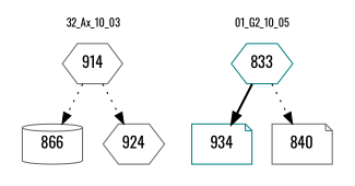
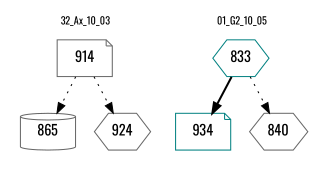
  digraph {
    fontname=Oswald
    node [color=gray40 fontname=Oswald shape=hexagon]
    edge [color=black fontname=Oswald style=dotted]
-   n1 [label=914]
-   n2 [label=866 shape=cylinder]
+   n1 [label=914 shape=note]
+   n2 [label=865 shape=cylinder]
    n3 [label=924]
    n4 [color=teal label=833]
    n5 [color=teal label=934 shape=note]
-   n6 [label=840 shape=note]
+   n6 [label=840]
    subgraph cluster_1 {
      color=white
      fontsize=10
      label="32_Ax_10_03"
      n1
      n2
      n3
    }
    subgraph cluster_2 {
      color=white
      fontsize=10
      label="01_G2_10_05"
      n4
      n5
      n6
    }
    n1 -> n2
    n1 -> n3
    n4 -> n5 [style=bold]
    n4 -> n6
  }
